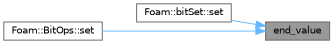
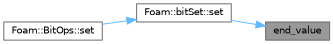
  digraph {
    rankdir=RL
    node [color=grey40 fillcolor=white fontname=Helvetica fontsize=10 shape=box style=filled]
    edge [color=steelblue1 dir=back fontname=Helvetica fontsize=10 labelfontname=Helvetica labelfontsize=10 style=solid]
    n1 [color=gray40 fillcolor=grey60 fontcolor=black height=0.2 label=end_value width=0.4]
    n2 [height=0.2 label="Foam::bitSet::set" width=0.4]
    n3 [height=0.2 label="Foam::BitOps::set" width=0.4]
    n1 -> n2
-   n1 -> n3
+   n2 -> n3
  }
